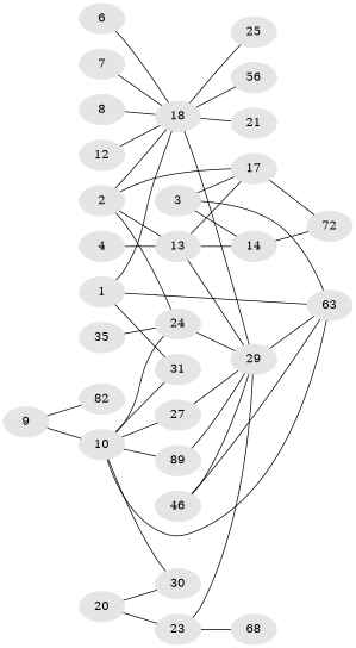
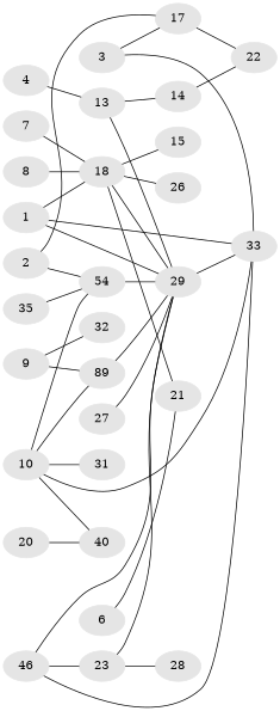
  graph {
    rankdir=LR
    node [color=gray90 style=filled]
    edge [weight=1.0]
    1
    18
    29
-   33 [label=63]
-   26 [label=56]
+   33
+   26
    21
-   25
+   25 [label=15]
    2
    13
    17
-   24
+   24 [label=54]
    14
-   22 [label=72]
+   22
    3
    4
    6
    7
    8
    9
    10
-   32 [label=82]
+   32
    n22 [label=89]
    27
-   30
+   30 [label=40]
    31
-   12
    n27 [label=35]
    n28 [label=46]
    23
-   28 [label=68]
+   28
    20
    1 -- 18
-   1 -- 31
+   1 -- 29
    1 -- 33
    18 -- 29
    18 -- 26
    18 -- 21
    18 -- 25
    29 -- 33
-   2 -- 18
-   2 -- 13
    2 -- 17
    2 -- 24
    13 -- 29
-   13 -- 17
    13 -- 14
    17 -- 22
    24 -- 29
    14 -- 22
    3 -- 33 [weight=2.0]
    3 -- 17
-   3 -- 14
    4 -- 13
-   6 -- 18
+   6 -- 21
    7 -- 18
    8 -- 18
-   9 -- 10
+   9 -- n22
    9 -- 32
    10 -- 33
    10 -- 24
    10 -- n22
-   10 -- 27
    10 -- 30
    10 -- 31
    n22 -- 29
    27 -- 29
-   12 -- 18
    n27 -- 24
    n28 -- 29
    n28 -- 33
-   20 -- 23
+   n28 -- 23
    23 -- 29
    23 -- 28
    20 -- 30
  }
